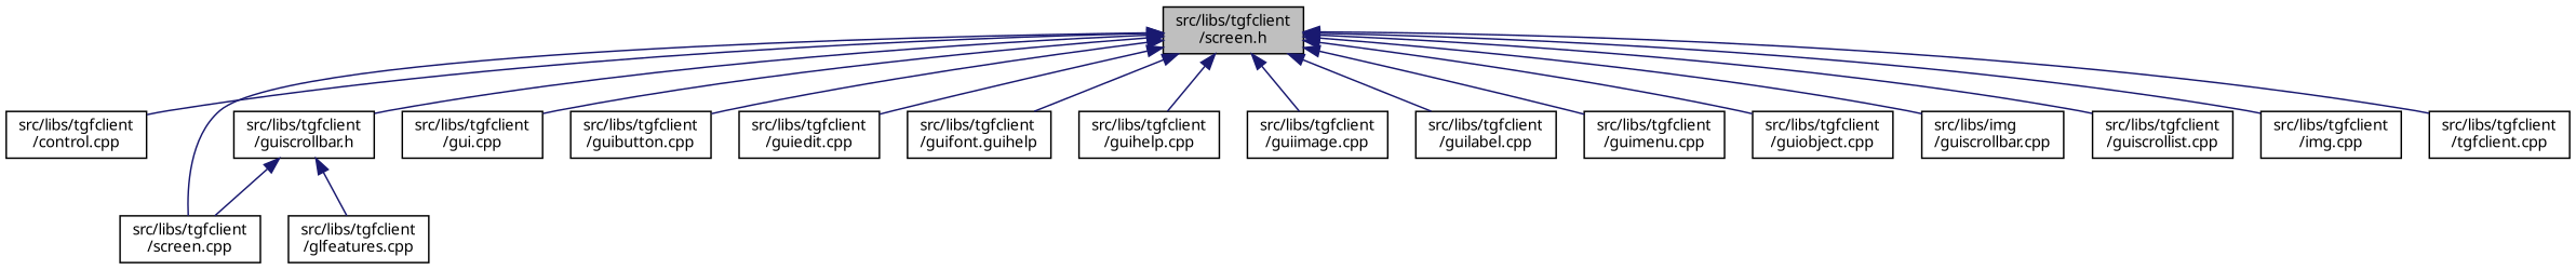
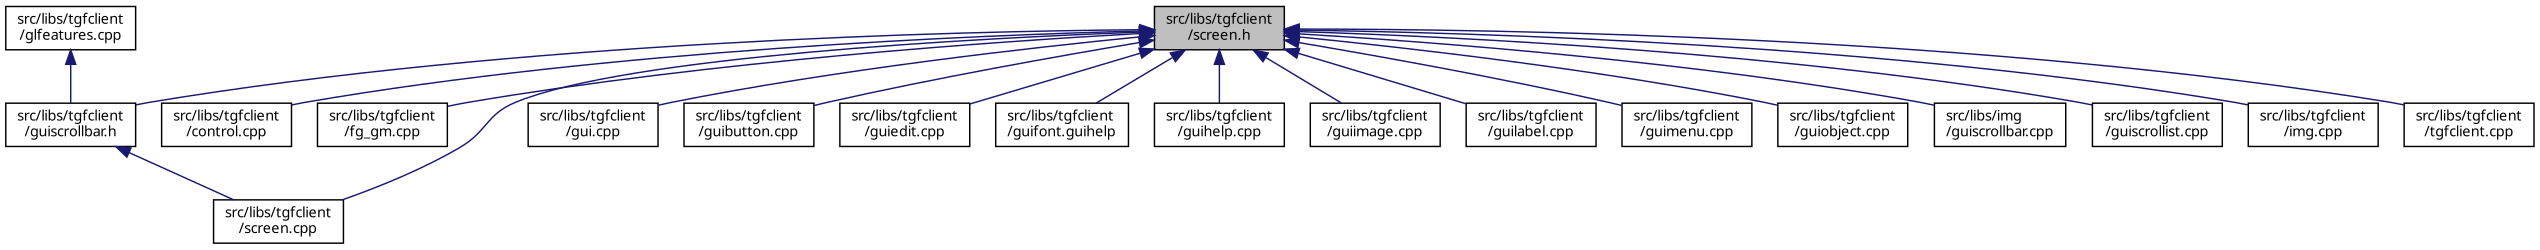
  digraph {
    fontname="Noto Sans"
    node [color=black fillcolor=white fontname="Noto Sans" fontsize=10 shape=record style=filled]
    edge [color=midnightblue dir=back fontname="Noto Sans" fontsize=10 labelfontname=Helvetica labelfontsize=10 style=solid]
    n1 [fillcolor=grey75 fontcolor=black height=0.2 label="src/libs/tgfclient\l/screen.h" width=0.4]
    n2 [height=0.2 label="src/libs/tgfclient\l/control.cpp" width=0.4]
+   n3 [height=0.2 label="src/libs/tgfclient\l/fg_gm.cpp" width=0.4]
    n4 [height=0.2 label="src/libs/tgfclient\l/guiscrollbar.h" width=0.4]
    n5 [height=0.2 label="src/libs/tgfclient\l/screen.cpp" width=0.4]
    n6 [height=0.2 label="src/libs/tgfclient\l/gui.cpp" width=0.4]
    n7 [height=0.2 label="src/libs/tgfclient\l/guibutton.cpp" width=0.4]
    n8 [height=0.2 label="src/libs/tgfclient\l/guiedit.cpp" width=0.4]
    n9 [height=0.2 label="src/libs/tgfclient\l/guifont.guihelp" width=0.4]
    n10 [height=0.2 label="src/libs/tgfclient\l/guihelp.cpp" width=0.4]
    n11 [height=0.2 label="src/libs/tgfclient\l/guiimage.cpp" width=0.4]
    n12 [height=0.2 label="src/libs/tgfclient\l/guilabel.cpp" width=0.4]
    n13 [height=0.2 label="src/libs/tgfclient\l/guimenu.cpp" width=0.4]
    n14 [height=0.2 label="src/libs/tgfclient\l/guiobject.cpp" width=0.4]
    n15 [height=0.2 label="src/libs/img\l/guiscrollbar.cpp" width=0.4]
    n16 [height=0.2 label="src/libs/tgfclient\l/guiscrollist.cpp" width=0.4]
    n17 [height=0.2 label="src/libs/tgfclient\l/img.cpp" width=0.4]
    n18 [height=0.2 label="src/libs/tgfclient\l/tgfclient.cpp" width=0.4]
    n19 [height=0.2 label="src/libs/tgfclient\l/glfeatures.cpp" width=0.4]
    n1 -> n2
+   n1 -> n3
    n1 -> n4
    n1 -> n5
    n1 -> n6
    n1 -> n7
    n1 -> n8
    n1 -> n9
    n1 -> n10
    n1 -> n11
    n1 -> n12
    n1 -> n13
    n1 -> n14
    n1 -> n15
    n1 -> n16
    n1 -> n17
    n1 -> n18
    n4 -> n5
-   n4 -> n19
+   n19 -> n4
  }
